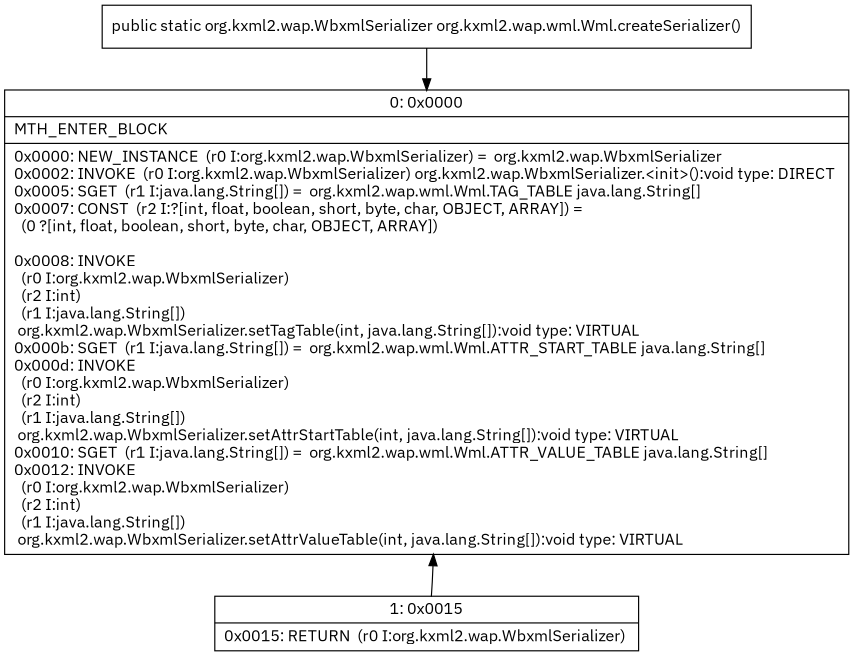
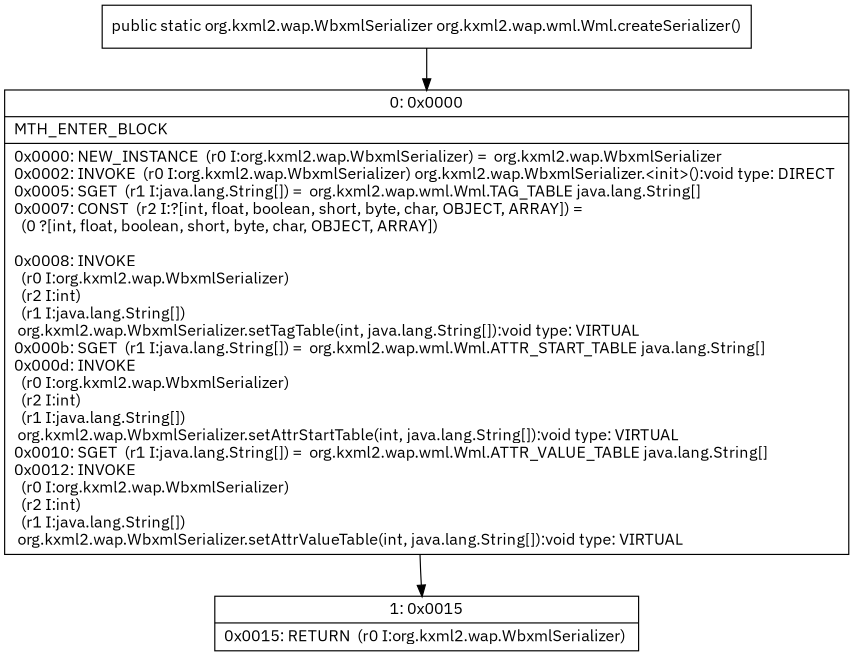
  digraph {
    fontname="IBM Plex Sans"
    node [shape=record fontname="IBM Plex Sans"]
    edge [fontname="IBM Plex Sans"]
    n1 [label="{0\:\ 0x0000|MTH_ENTER_BLOCK\l|0x0000: NEW_INSTANCE  (r0 I:org.kxml2.wap.WbxmlSerializer) =  org.kxml2.wap.WbxmlSerializer \l0x0002: INVOKE  (r0 I:org.kxml2.wap.WbxmlSerializer) org.kxml2.wap.WbxmlSerializer.\<init\>():void type: DIRECT \l0x0005: SGET  (r1 I:java.lang.String[]) =  org.kxml2.wap.wml.Wml.TAG_TABLE java.lang.String[] \l0x0007: CONST  (r2 I:?[int, float, boolean, short, byte, char, OBJECT, ARRAY]) = \l  (0 ?[int, float, boolean, short, byte, char, OBJECT, ARRAY])\l \l0x0008: INVOKE  \l  (r0 I:org.kxml2.wap.WbxmlSerializer)\l  (r2 I:int)\l  (r1 I:java.lang.String[])\l org.kxml2.wap.WbxmlSerializer.setTagTable(int, java.lang.String[]):void type: VIRTUAL \l0x000b: SGET  (r1 I:java.lang.String[]) =  org.kxml2.wap.wml.Wml.ATTR_START_TABLE java.lang.String[] \l0x000d: INVOKE  \l  (r0 I:org.kxml2.wap.WbxmlSerializer)\l  (r2 I:int)\l  (r1 I:java.lang.String[])\l org.kxml2.wap.WbxmlSerializer.setAttrStartTable(int, java.lang.String[]):void type: VIRTUAL \l0x0010: SGET  (r1 I:java.lang.String[]) =  org.kxml2.wap.wml.Wml.ATTR_VALUE_TABLE java.lang.String[] \l0x0012: INVOKE  \l  (r0 I:org.kxml2.wap.WbxmlSerializer)\l  (r2 I:int)\l  (r1 I:java.lang.String[])\l org.kxml2.wap.WbxmlSerializer.setAttrValueTable(int, java.lang.String[]):void type: VIRTUAL \l}"]
    n2 [label="{1\:\ 0x0015|0x0015: RETURN  (r0 I:org.kxml2.wap.WbxmlSerializer) \l}"]
    n3 [label="{public static org.kxml2.wap.WbxmlSerializer org.kxml2.wap.wml.Wml.createSerializer() }"]
-   n2 -> n1
+   n1 -> n2
    n3 -> n1
  }
